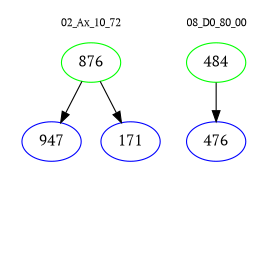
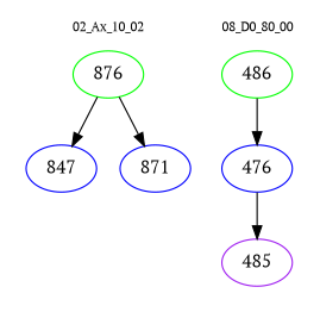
  digraph {
    fontname="PT Serif"
    node [color=blue fontname="PT Serif"]
    edge [color=black fontname="PT Serif"]
    n1 [color=green label=876]
-   n2 [label=947]
-   n3 [label=171]
-   n4 [color=green label=484]
+   n2 [label=847]
+   n3 [label=871]
+   n4 [color=green label=486]
    n5 [label=476]
+   n6 [color=purple label=485]
    subgraph cluster_1 {
      color=white
      fontsize=10
-     label="02_Ax_10_72"
+     label="02_Ax_10_02"
      n1
      n2
      n3
    }
    subgraph cluster_2 {
      color=white
      fontsize=10
      label="08_D0_80_00"
      n4
      n5
+     n6
    }
    n1 -> n2
    n1 -> n3
    n4 -> n5
+   n5 -> n6
  }
